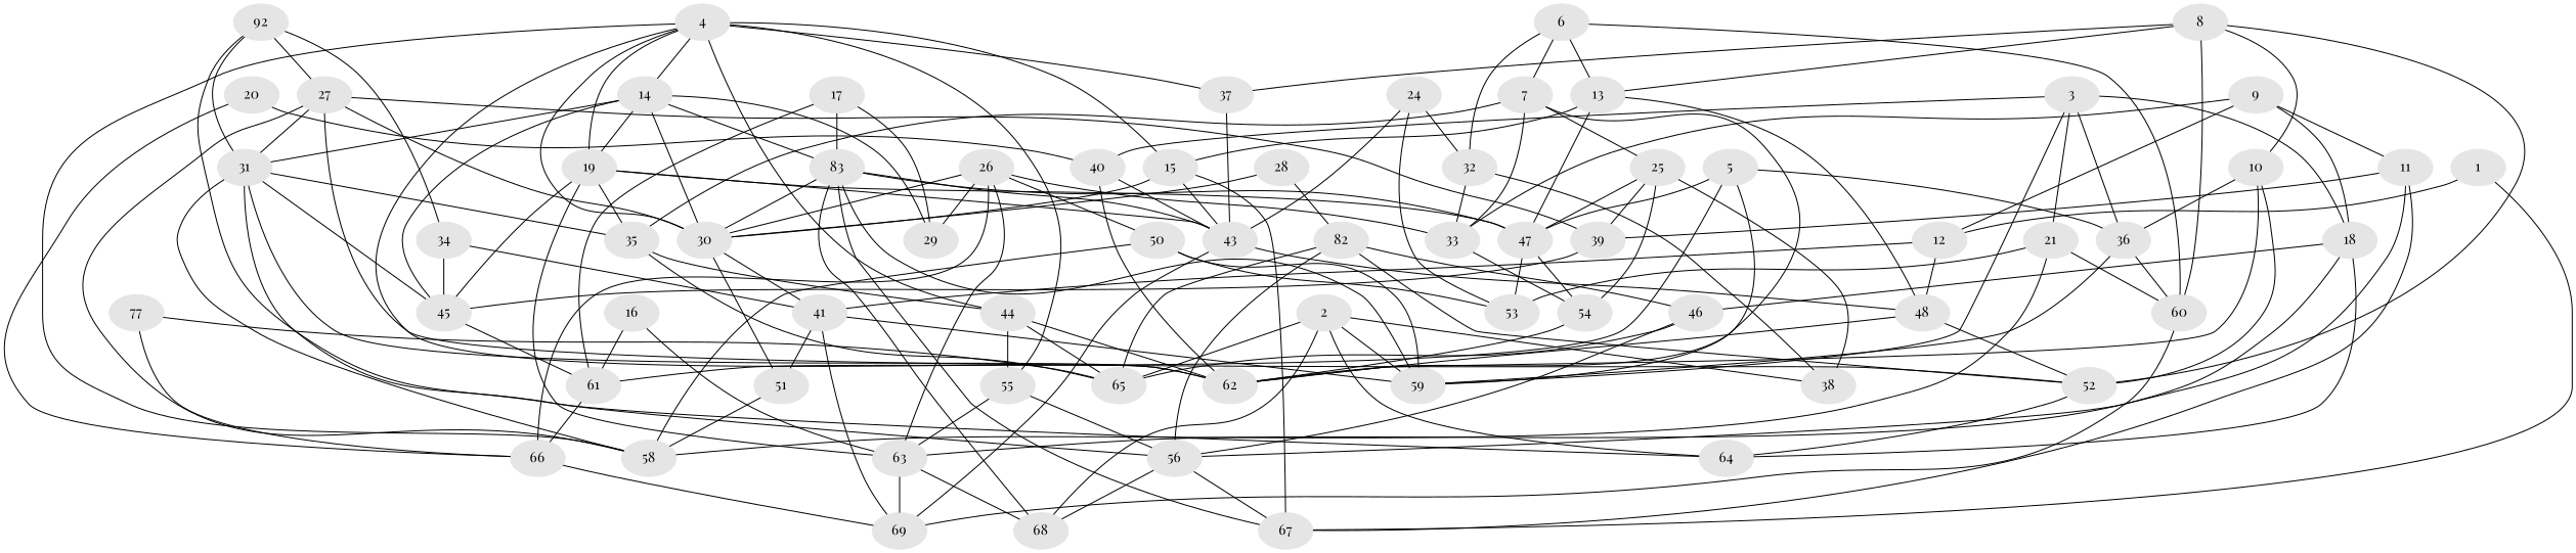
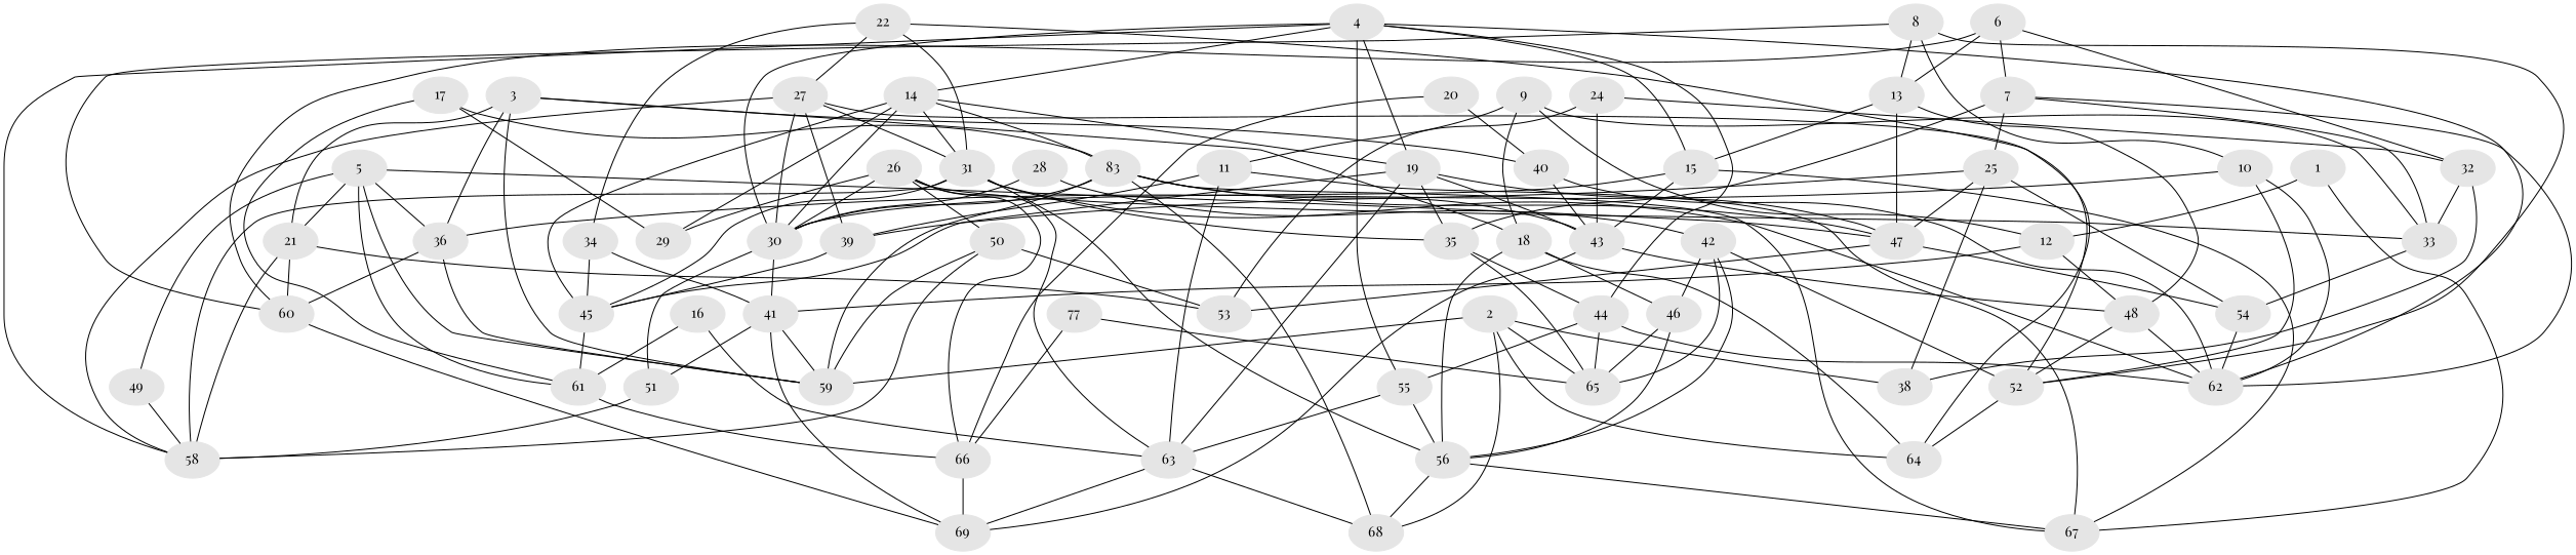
  graph {
    fontname="Playfair Display"
    node [color=gray90 fontname="Playfair Display" style=filled]
    edge [fontname="Playfair Display" weight=1.0]
    1
    12
    67
    41
    48
    2
    38
    59
    64
    65
    68
    3
    18
    21
    36
    40
    46
    56
    58
    60
    53
    62
    43
    4
    14
    15
    19
    30
-   37
    44
    55
    n32 [label=83]
    29
    31
    45
    47
    35
    63
    51
    5
+   49
    61
    54
    66
    6
    7
    13
    32
    25
    33
    69
    39
    8
    10
    52
    9
    11
    16
    17
    20
-   22 [label=92]
+   22
    27
    34
    24
    26
    50
    28
-   42 [label=82]
+   42
    n69 [label=77]
    1 -- 12
    1 -- 67
    12 -- 41
    12 -- 48
    41 -- 59
    41 -- 51
    41 -- 69
    48 -- 62
    48 -- 52
    2 -- 38
    2 -- 59 [weight=2.0]
    2 -- 64
    2 -- 65
    2 -- 68
    3 -- 59
    3 -- 18
    3 -- 21
    3 -- 36
    3 -- 40
    18 -- 64
    18 -- 46
    18 -- 56
    21 -- 58
    21 -- 60
    21 -- 53
    36 -- 59
    36 -- 60
    40 -- 62
    40 -- 43
    46 -- 65
    46 -- 56
    56 -- 67
    56 -- 68
    60 -- 69
    43 -- 48
    43 -- 69
    4 -- 58
    4 -- 62
    4 -- 14
    4 -- 15
    4 -- 19
    4 -- 30
-   4 -- 37
    4 -- 44
    4 -- 55 [weight=2.0]
    14 -- 19
    14 -- 30
    14 -- n32
    14 -- 29
    14 -- 31
    14 -- 45
    15 -- 67
    15 -- 43
    15 -- 30
    19 -- 43
    19 -- 45
    19 -- 47
    19 -- 35
    19 -- 63
    30 -- 41
    30 -- 51
-   37 -- 43
    44 -- 65
    44 -- 62
    44 -- 55
    55 -- 56
    55 -- 63
    n32 -- 67
    n32 -- 59 [weight=2.0]
    n32 -- 68
    n32 -- 43
    n32 -- 30
    n32 -- 47
    31 -- 56
    31 -- 58
    31 -- 62
    31 -- 45
    31 -- 35
    45 -- 61
    47 -- 53
    47 -- 54
    35 -- 65
    35 -- 44
    63 -- 68
    63 -- 69
    51 -- 58
    5 -- 59
+   5 -- 21
    5 -- 36
    5 -- 47
+   5 -- 49
    5 -- 61
+   49 -- 58
    61 -- 66
    54 -- 62
    66 -- 69
    6 -- 60
    6 -- 7
    6 -- 13
    6 -- 32
    7 -- 62
    7 -- 35 [weight=2.0]
    7 -- 25
    7 -- 33
    13 -- 48
    13 -- 15
    13 -- 47
    32 -- 38
    32 -- 33
    25 -- 38
    25 -- 47
    25 -- 54
    25 -- 39
    33 -- 54
    39 -- 45
    8 -- 60
-   8 -- 37
    8 -- 13
    8 -- 10
    8 -- 52
    10 -- 36
    10 -- 62
    10 -- 52
    52 -- 64
    9 -- 12
    9 -- 18
    9 -- 33
    9 -- 11
    11 -- 67
    11 -- 63
    11 -- 39
    16 -- 63
    16 -- 61
    17 -- n32
    17 -- 29
    17 -- 61
    20 -- 40
    20 -- 66
    22 -- 64
    22 -- 31
    22 -- 27
    22 -- 34
    27 -- 58
    27 -- 30 [weight=2.0]
    27 -- 31
    27 -- 39 [weight=2.0]
    27 -- 52
    34 -- 41
    34 -- 45
    24 -- 53
    24 -- 43
    24 -- 32
    26 -- 30
    26 -- 29
    26 -- 63
    26 -- 66
    26 -- 33 [weight=2.0]
    26 -- 50
    50 -- 59
    50 -- 58
    50 -- 53
    28 -- 30
    28 -- 42
    42 -- 65
    42 -- 46
    42 -- 56
    42 -- 52
    n69 -- 65 [weight=2.0]
    n69 -- 66
  }
